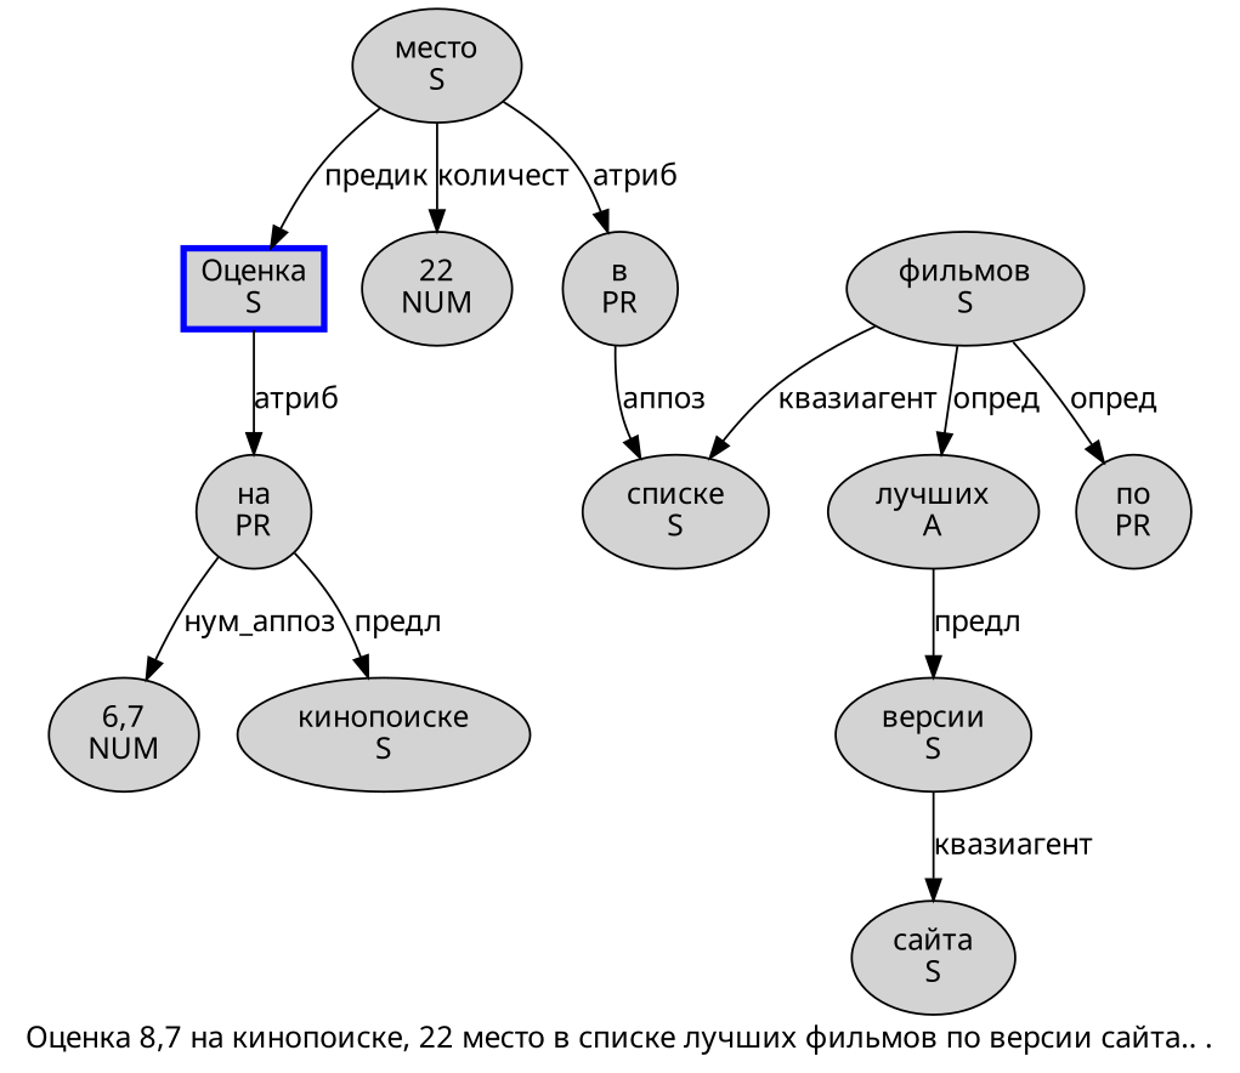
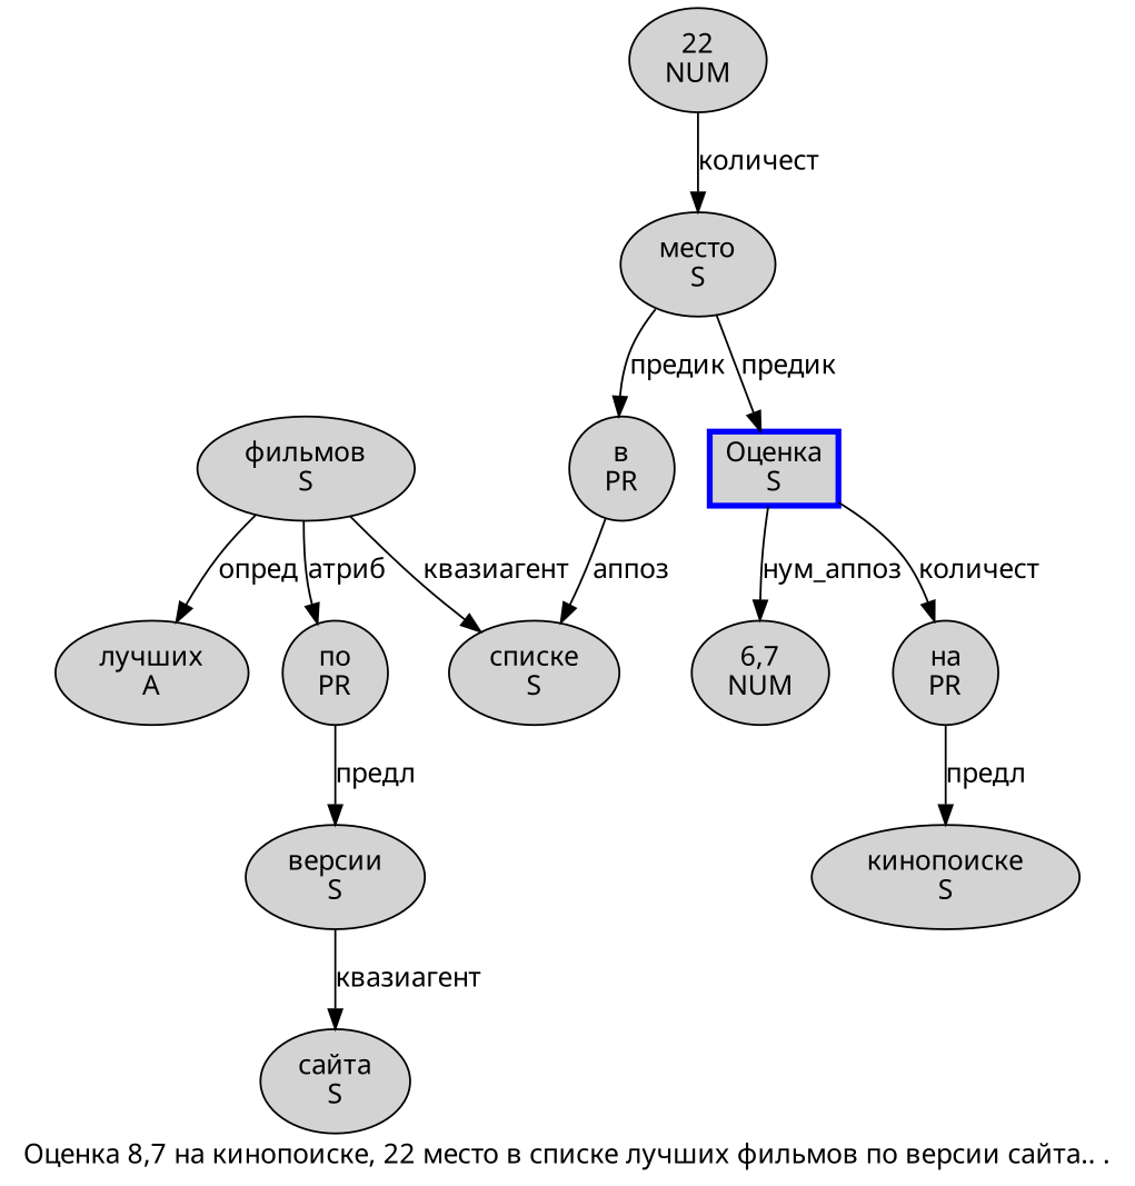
  digraph {
    fontname="Noto Sans"
    label="Оценка 8,7 на кинопоиске, 22 место в списке лучших фильмов по версии сайта.. ."
    node [fillcolor=lightgray fontname="Noto Sans" penwidth=1 shape=ellipse style=filled]
    edge [fontname="Noto Sans"]
    n1 [color=blue label="Оценка\nS" penwidth=3 shape=box]
    n2 [label="6,7\nNUM"]
    n3 [label="на\nPR"]
    n4 [label="кинопоиске\nS"]
    n5 [label="22\nNUM"]
    n6 [label="место\nS"]
    n7 [label="в\nPR"]
    n8 [label="списке\nS"]
    n9 [label="фильмов\nS"]
    n10 [label="лучших\nA"]
    n11 [label="по\nPR"]
    n12 [label="версии\nS"]
    n13 [label="сайта\nS"]
-   n3 -> n2 [label="нум_аппоз"]
-   n1 -> n3 [label="атриб"]
+   n1 -> n2 [label="нум_аппоз"]
+   n1 -> n3 [label="количест"]
    n3 -> n4 [label="предл"]
    n6 -> n1 [label="предик"]
-   n6 -> n5 [label="количест"]
-   n6 -> n7 [label="атриб"]
+   n5 -> n6 [label="количест"]
+   n6 -> n7 [label="предик"]
    n7 -> n8 [label="аппоз"]
    n9 -> n8 [label="квазиагент"]
    n9 -> n10 [label="опред"]
-   n9 -> n11 [label="опред"]
-   n10 -> n12 [label="предл"]
+   n9 -> n11 [label="атриб"]
+   n11 -> n12 [label="предл"]
    n12 -> n13 [label="квазиагент"]
  }
